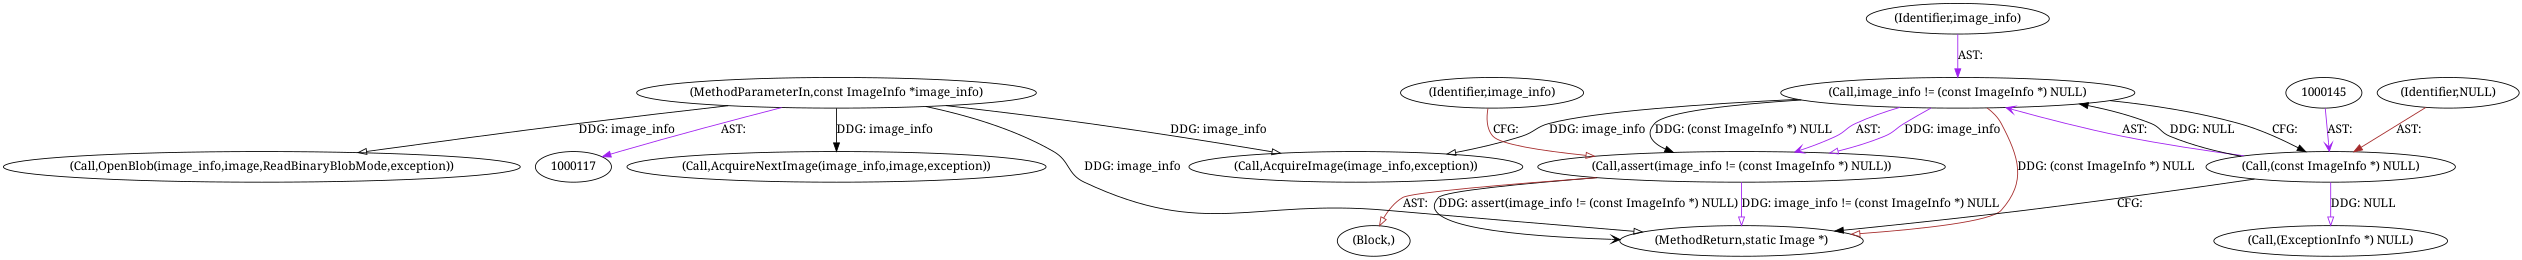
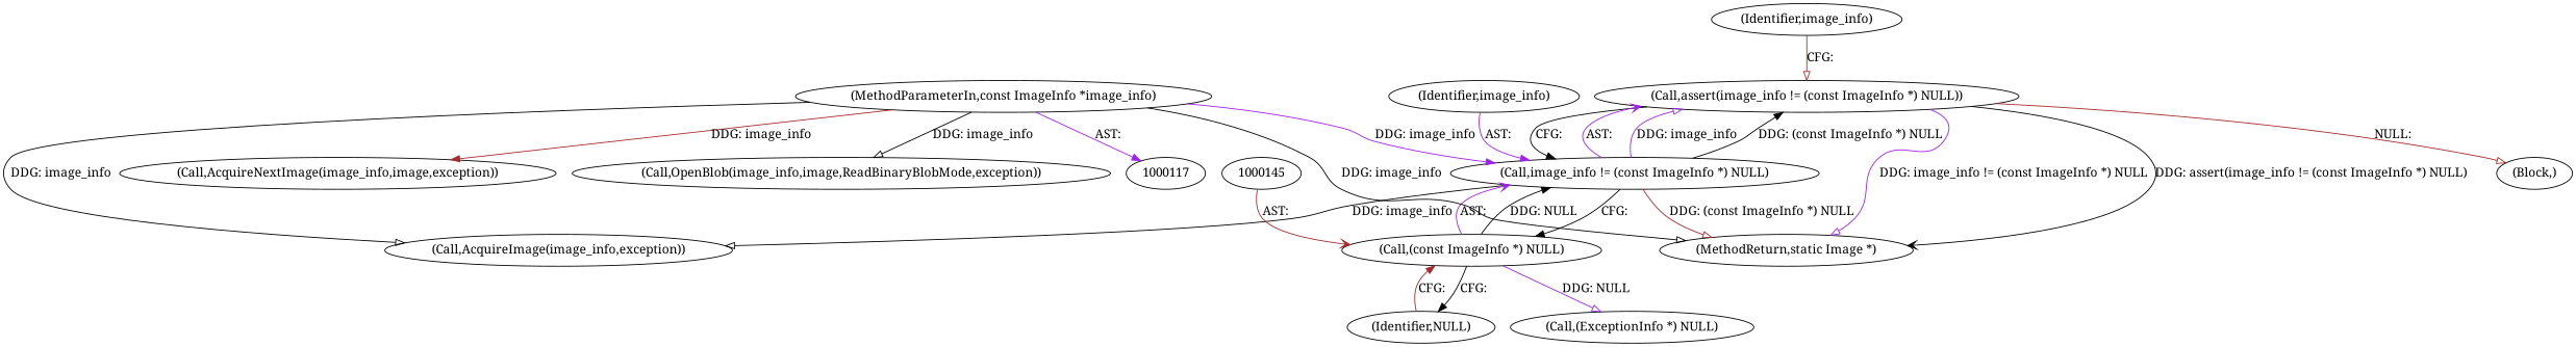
  digraph {
    fontname="Noto Serif"
    node [fontname="Noto Serif"]
    edge [arrowhead=normal color=black fontname="Noto Serif"]
    n1 [label="(Call,assert(image_info != (const ImageInfo *) NULL))"]
    n2 [label="(Call,image_info != (const ImageInfo *) NULL)"]
    n3 [label="(MethodReturn,static Image *)"]
    n4 [label="(Block,)"]
    n5 [label="(Call,(const ImageInfo *) NULL)"]
    n6 [label="(Call,AcquireImage(image_info,exception))"]
    n7 [label="(Identifier,NULL)"]
    n8 [label="(Call,(ExceptionInfo *) NULL)"]
    n9 [label="(MethodParameterIn,const ImageInfo *image_info)"]
    n10 [label="(Call,AcquireNextImage(image_info,image,exception))"]
    n11 [label="(Call,OpenBlob(image_info,image,ReadBinaryBlobMode,exception))"]
    1000117
    n13 [label="(Identifier,image_info)"]
    n14 [label="(Identifier,image_info)"]
    1000145
+   n1 -> n2 [label="CFG: "]
    n1 -> n3 [arrowhead=onormal color=purple label="DDG: image_info != (const ImageInfo *) NULL"]
    n1 -> n3 [arrowhead=vee label="DDG: assert(image_info != (const ImageInfo *) NULL)"]
-   n1 -> n4 [arrowhead=onormal color=brown label="AST: "]
+   n1 -> n4 [arrowhead=onormal color=brown label="NULL: "]
    n2 -> n1 [arrowhead=vee color=purple label="AST: "]
    n2 -> n1 [arrowhead=onormal color=purple label="DDG: image_info"]
    n2 -> n1 [label="DDG: (const ImageInfo *) NULL"]
    n2 -> n3 [arrowhead=onormal color=brown label="DDG: (const ImageInfo *) NULL"]
    n2 -> n5 [label="CFG: "]
    n2 -> n6 [arrowhead=onormal label="DDG: image_info"]
    n5 -> n2 [arrowhead=vee color=purple label="AST: "]
    n5 -> n2 [label="DDG: NULL"]
-   n5 -> n3 [label="CFG: "]
+   n5 -> n7 [label="CFG: "]
    n5 -> n8 [arrowhead=onormal color=purple label="DDG: NULL"]
-   n7 -> n5 [color=brown label="AST: "]
+   n7 -> n5 [color=brown label="CFG: "]
+   n9 -> n2 [color=purple label="DDG: image_info"]
    n9 -> n3 [arrowhead=onormal label="DDG: image_info"]
    n9 -> n6 [arrowhead=onormal label="DDG: image_info"]
-   n9 -> n10 [label="DDG: image_info"]
+   n9 -> n10 [color=brown label="DDG: image_info"]
    n9 -> n11 [arrowhead=onormal label="DDG: image_info"]
    n9 -> 1000117 [color=purple label="AST: "]
    n13 -> n2 [color=purple label="AST: "]
    n14 -> n1 [arrowhead=onormal color=brown label="CFG: "]
-   1000145 -> n5 [arrowhead=vee color=purple label="AST: "]
+   1000145 -> n5 [arrowhead=vee color=brown label="AST: "]
  }
